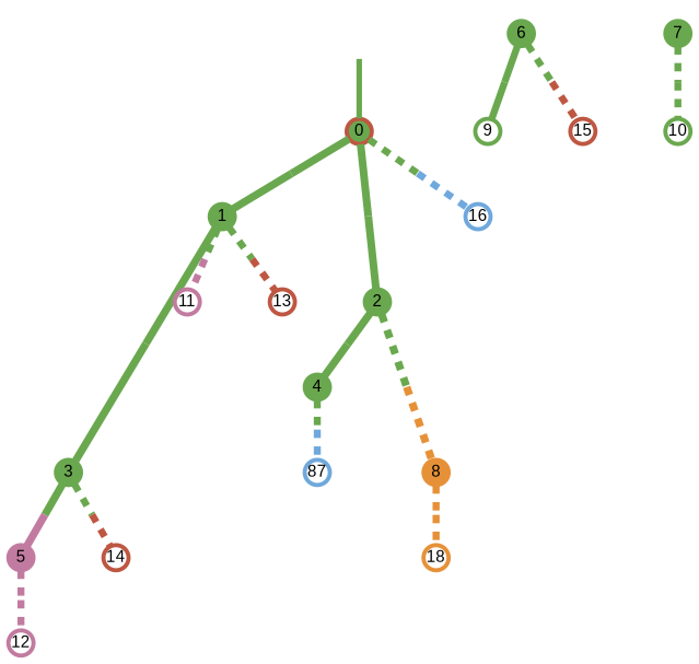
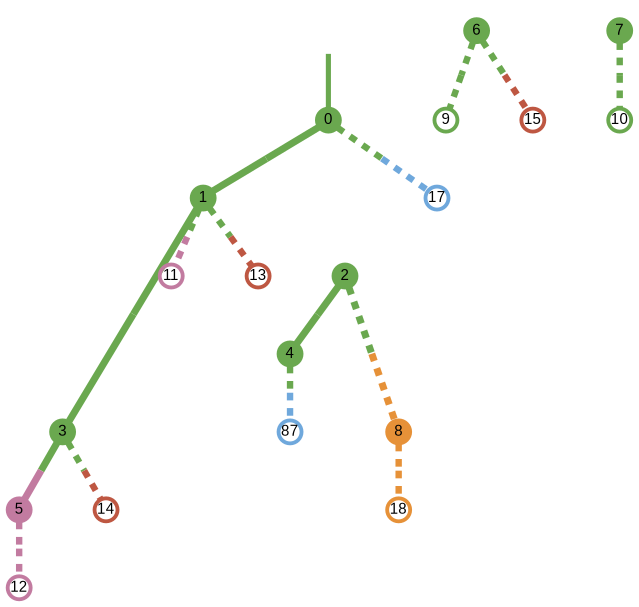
  strict digraph {
    fontname="Liberation Sans"
    forcelabels=true
    nodesep=0.7
    rankdir=TB
    ranksep=0.6
    splines=false
    node [color="#6aa84fff" fillcolor="#6aa84fff" fixedsize=true fontname="Liberation Sans" fontsize="12pt" penwidth=3 shape=circle style=solid]
    edge [arrowsize=0 color="#6aa84fff;0.5:#6aa84fff" fontname="Liberation Sans" minlen=1.1749999523162842 penwidth=5 style=dashed]
-   0 [color="#be5742ff" height=0.25 style=filled]
+   0 [height=0.25 style=filled]
    1 [height=0.25 style=filled]
    2 [height=0.25 style=filled]
-   16 [color="#6fa8dcff" fillcolor="#6fa8dcff" height=0.25]
+   16 [color="#6fa8dcff" fillcolor="#6fa8dcff" height=0.25 label=17]
    3 [height=0.25 style=filled]
    11 [color="#c27ba0ff" fillcolor="#c27ba0ff" height=0.25]
    13 [color="#be5742ff" fillcolor="#be5742ff" height=0.25]
    4 [height=0.25 style=filled]
    8 [color="#e69138ff" fillcolor="#e69138ff" height=0.25 style=filled]
    5 [color="#c27ba0ff" fillcolor="#c27ba0ff" height=0.25 style=filled]
    14 [color="#be5742ff" fillcolor="#be5742ff" height=0.25]
    n12 [color="#6fa8dcff" fillcolor="#6fa8dcff" height=0.25 label=87]
    18 [color="#e69138ff" fillcolor="#e69138ff" height=0.25]
    12 [color="#c27ba0ff" fillcolor="#c27ba0ff" height=0.25]
    6 [height=0.25 style=filled]
    9 [height=0.25]
    15 [color="#be5742ff" fillcolor="#be5742ff" height=0.25]
    7 [height=0.25 style=filled]
    10 [height=0.25]
    normal [style=invis color="" fillcolor="" fixedsize="" fontsize="" shape=""]
    0 -> 1 [minlen=1.75 penwidth=5.5 style=solid]
-   0 -> 2 [minlen=2.25 penwidth=5.5 style=solid]
    0 -> 16 [color="#6aa84fff;0.5:#6fa8dcff"]
    1 -> 3 [minlen=3.0 penwidth=5.5 style=solid]
    1 -> 11 [color="#6aa84fff;0.5:#c27ba0ff"]
    1 -> 13 [color="#6aa84fff;0.5:#be5742ff"]
    2 -> 4 [minlen=1.7999999523162842 penwidth=5.5 style=solid]
    2 -> 8 [color="#6aa84fff;0.5:#e69138ff" minlen=2.625 penwidth=5.5]
    3 -> 5 [color="#6aa84fff;0.5:#c27ba0ff" minlen=1.5750000476837158 penwidth=5.5 style=solid]
    3 -> 14 [color="#6aa84fff;0.5:#be5742ff"]
    4 -> n12 [color="#6aa84fff;0.5:#6fa8dcff"]
    8 -> 18 [color="#e69138ff;0.5:#e69138ff"]
    5 -> 12 [color="#c27ba0ff;0.5:#c27ba0ff"]
-   6 -> 9 [style=solid]
+   6 -> 9
    6 -> 15 [color="#6aa84fff;0.5:#be5742ff"]
    7 -> 10
    normal -> 0 [color="#6aa84fff" penwidth=4 style=solid minlen=""]
  }
